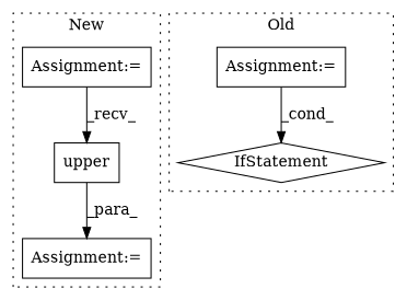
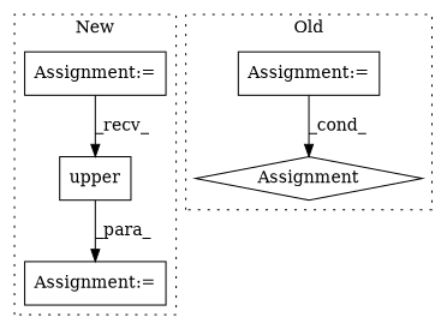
  digraph {
    node [a=7 l=1 shape=box]
    n1 [a=32 l=7 label=upper s=2906]
    n2 [label="Assignment:=" s=2878]
    n3 [l=42 label="Assignment:=" s=2992]
    n4 [label="Assignment:=" s=6251]
-   n5 [a=25 l="4,2" label=IfStatement s="6508,6530" shape=diamond]
+   n5 [a=25 l="4,2" label=Assignment s="6508,6530" shape=diamond]
    subgraph cluster_1 {
      label=New
      style=dotted
      n1
      n2
      n3
    }
    subgraph cluster_2 {
      label=Old
      style=dotted
      n4
      n5
    }
    n1 -> n2 [label=_para_]
    n3 -> n1 [label=_recv_]
    n4 -> n5 [label=_cond_]
  }
